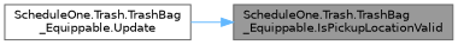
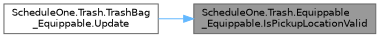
  digraph {
    rankdir=RL
    fontname="DejaVu Sans"
    node [fontname="DejaVu Sans" fontsize=10 shape=box style=filled]
-   n1 [color=gray40 fillcolor=grey60 fontcolor=black height=0.2 label="ScheduleOne.Trash.TrashBag\l_Equippable.IsPickupLocationValid" width=0.4]
+   n1 [color=gray40 fillcolor=grey60 fontcolor=black height=0.2 label="ScheduleOne.Trash.Equippable\l_Equippable.IsPickupLocationValid" width=0.4]
    n2 [color=grey40 fillcolor=white height=0.2 label="ScheduleOne.Trash.TrashBag\l_Equippable.Update" width=0.4]
    n1 -> n2 [color=steelblue1 dir=back fontname="DejaVu Sans" fontsize=10 labelfontname=Helvetica labelfontsize=10 style=solid]
  }
